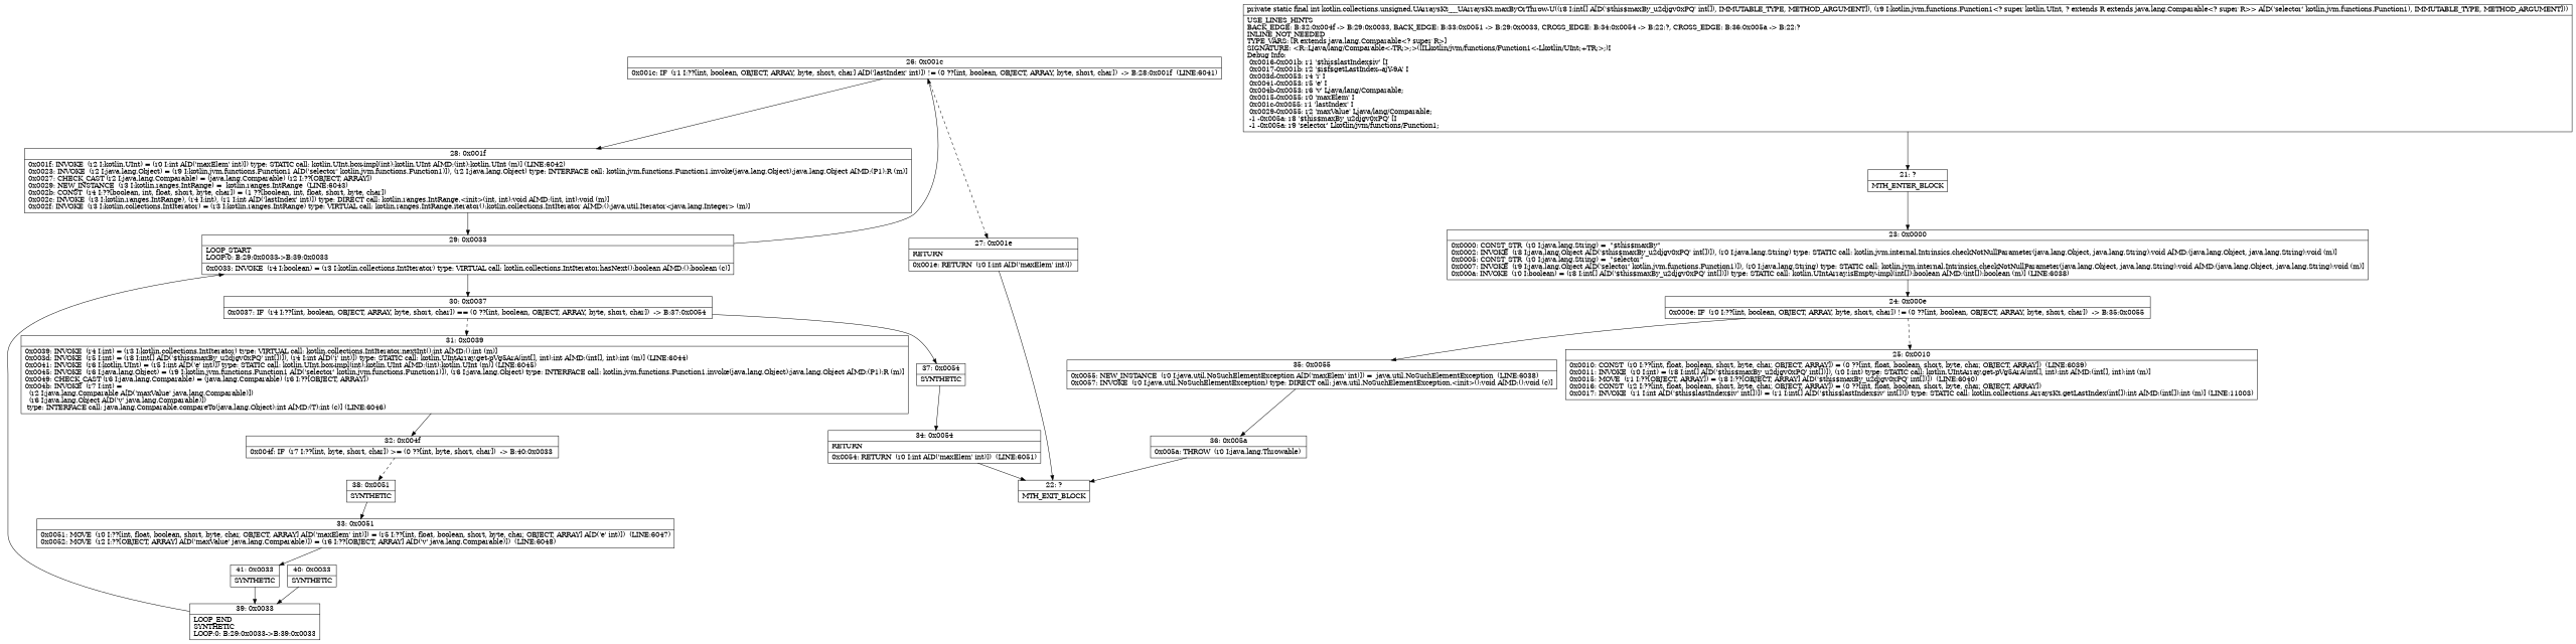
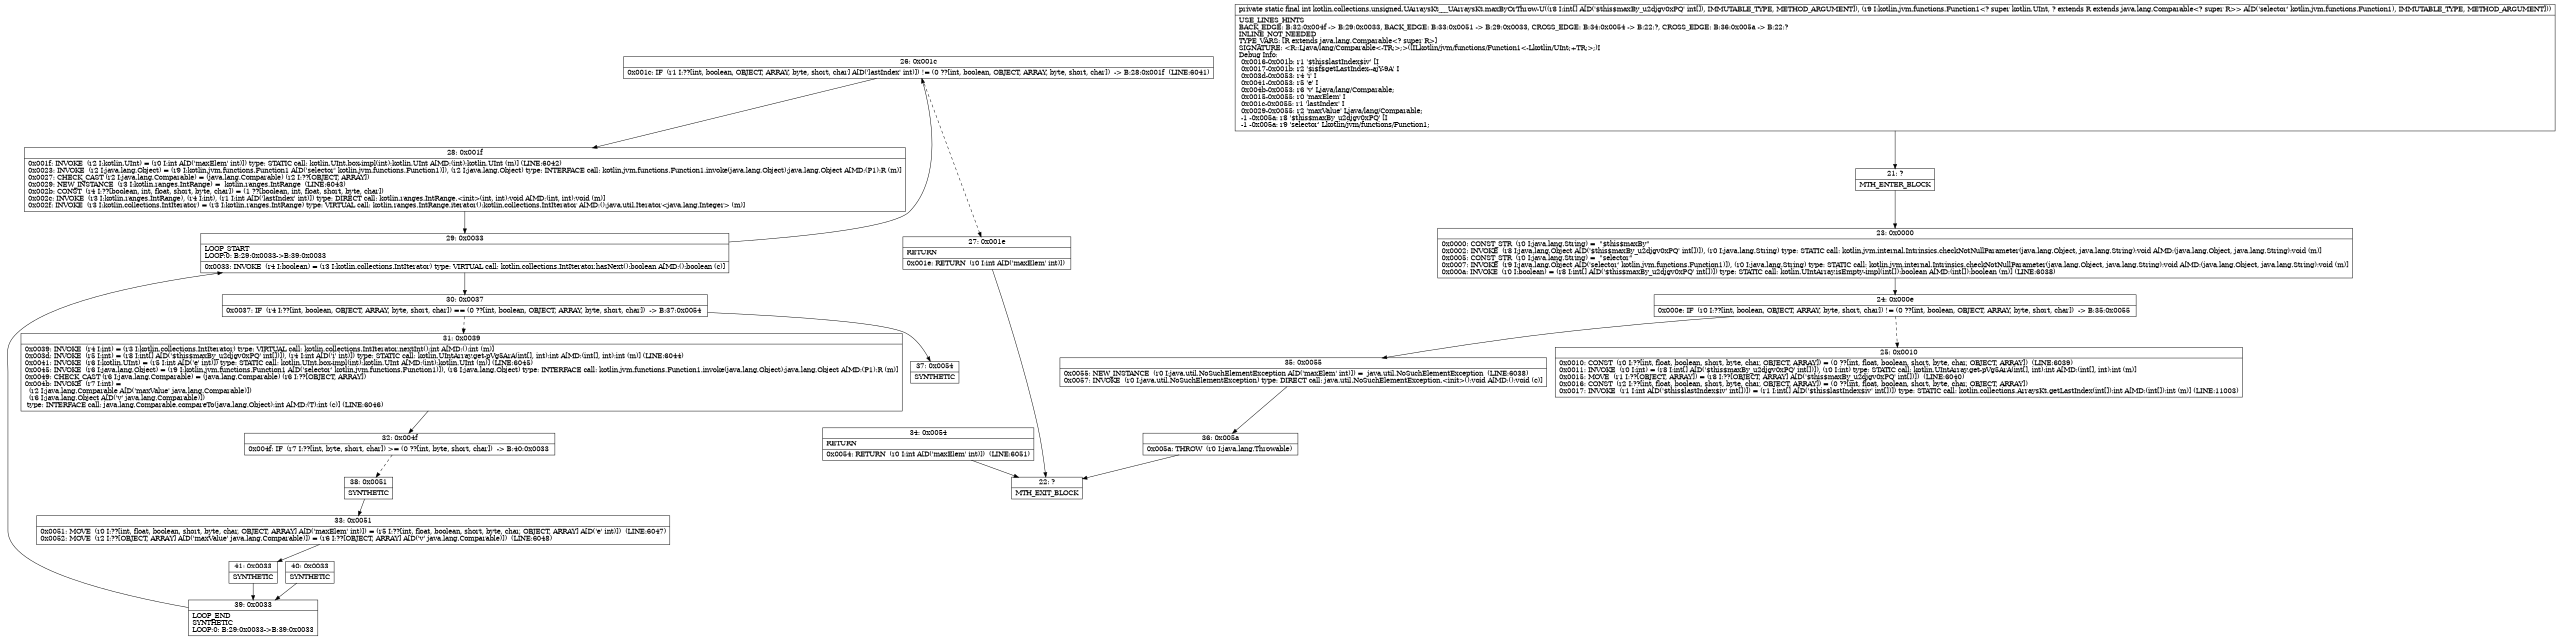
  digraph {
    node [shape=record]
    n1 [label="{21\:\ ?|MTH_ENTER_BLOCK\l}"]
    n2 [label="{23\:\ 0x0000|0x0000: CONST_STR  (r0 I:java.lang.String) =  \"$this$maxBy\" \l0x0002: INVOKE  (r8 I:java.lang.Object A[D('$this$maxBy_u2djgv0xPQ' int[])]), (r0 I:java.lang.String) type: STATIC call: kotlin.jvm.internal.Intrinsics.checkNotNullParameter(java.lang.Object, java.lang.String):void A[MD:(java.lang.Object, java.lang.String):void (m)]\l0x0005: CONST_STR  (r0 I:java.lang.String) =  \"selector\" \l0x0007: INVOKE  (r9 I:java.lang.Object A[D('selector' kotlin.jvm.functions.Function1)]), (r0 I:java.lang.String) type: STATIC call: kotlin.jvm.internal.Intrinsics.checkNotNullParameter(java.lang.Object, java.lang.String):void A[MD:(java.lang.Object, java.lang.String):void (m)]\l0x000a: INVOKE  (r0 I:boolean) = (r8 I:int[] A[D('$this$maxBy_u2djgv0xPQ' int[])]) type: STATIC call: kotlin.UIntArray.isEmpty\-impl(int[]):boolean A[MD:(int[]):boolean (m)] (LINE:6038)\l}"]
    n3 [label="{24\:\ 0x000e|0x000e: IF  (r0 I:??[int, boolean, OBJECT, ARRAY, byte, short, char]) != (0 ??[int, boolean, OBJECT, ARRAY, byte, short, char])  \-\> B:35:0x0055 \l}"]
    n4 [label="{25\:\ 0x0010|0x0010: CONST  (r0 I:??[int, float, boolean, short, byte, char, OBJECT, ARRAY]) = (0 ??[int, float, boolean, short, byte, char, OBJECT, ARRAY])  (LINE:6039)\l0x0011: INVOKE  (r0 I:int) = (r8 I:int[] A[D('$this$maxBy_u2djgv0xPQ' int[])]), (r0 I:int) type: STATIC call: kotlin.UIntArray.get\-pVg5ArA(int[], int):int A[MD:(int[], int):int (m)]\l0x0015: MOVE  (r1 I:??[OBJECT, ARRAY]) = (r8 I:??[OBJECT, ARRAY] A[D('$this$maxBy_u2djgv0xPQ' int[])])  (LINE:6040)\l0x0016: CONST  (r2 I:??[int, float, boolean, short, byte, char, OBJECT, ARRAY]) = (0 ??[int, float, boolean, short, byte, char, OBJECT, ARRAY]) \l0x0017: INVOKE  (r1 I:int A[D('$this$lastIndex$iv' int[])]) = (r1 I:int[] A[D('$this$lastIndex$iv' int[])]) type: STATIC call: kotlin.collections.ArraysKt.getLastIndex(int[]):int A[MD:(int[]):int (m)] (LINE:11003)\l}"]
    n5 [label="{35\:\ 0x0055|0x0055: NEW_INSTANCE  (r0 I:java.util.NoSuchElementException A[D('maxElem' int)]) =  java.util.NoSuchElementException  (LINE:6038)\l0x0057: INVOKE  (r0 I:java.util.NoSuchElementException) type: DIRECT call: java.util.NoSuchElementException.\<init\>():void A[MD:():void (c)]\l}"]
    n6 [label="{36\:\ 0x005a|0x005a: THROW  (r0 I:java.lang.Throwable) \l}"]
    n7 [label="{26\:\ 0x001c|0x001c: IF  (r1 I:??[int, boolean, OBJECT, ARRAY, byte, short, char] A[D('lastIndex' int)]) != (0 ??[int, boolean, OBJECT, ARRAY, byte, short, char])  \-\> B:28:0x001f  (LINE:6041)\l}"]
    n8 [label="{27\:\ 0x001e|RETURN\l|0x001e: RETURN  (r0 I:int A[D('maxElem' int)]) \l}"]
    n9 [label="{28\:\ 0x001f|0x001f: INVOKE  (r2 I:kotlin.UInt) = (r0 I:int A[D('maxElem' int)]) type: STATIC call: kotlin.UInt.box\-impl(int):kotlin.UInt A[MD:(int):kotlin.UInt (m)] (LINE:6042)\l0x0023: INVOKE  (r2 I:java.lang.Object) = (r9 I:kotlin.jvm.functions.Function1 A[D('selector' kotlin.jvm.functions.Function1)]), (r2 I:java.lang.Object) type: INTERFACE call: kotlin.jvm.functions.Function1.invoke(java.lang.Object):java.lang.Object A[MD:(P1):R (m)]\l0x0027: CHECK_CAST (r2 I:java.lang.Comparable) = (java.lang.Comparable) (r2 I:??[OBJECT, ARRAY]) \l0x0029: NEW_INSTANCE  (r3 I:kotlin.ranges.IntRange) =  kotlin.ranges.IntRange  (LINE:6043)\l0x002b: CONST  (r4 I:??[boolean, int, float, short, byte, char]) = (1 ??[boolean, int, float, short, byte, char]) \l0x002c: INVOKE  (r3 I:kotlin.ranges.IntRange), (r4 I:int), (r1 I:int A[D('lastIndex' int)]) type: DIRECT call: kotlin.ranges.IntRange.\<init\>(int, int):void A[MD:(int, int):void (m)]\l0x002f: INVOKE  (r3 I:kotlin.collections.IntIterator) = (r3 I:kotlin.ranges.IntRange) type: VIRTUAL call: kotlin.ranges.IntRange.iterator():kotlin.collections.IntIterator A[MD:():java.util.Iterator\<java.lang.Integer\> (m)]\l}"]
    n10 [label="{22\:\ ?|MTH_EXIT_BLOCK\l}"]
    n11 [label="{29\:\ 0x0033|LOOP_START\lLOOP:0: B:29:0x0033\-\>B:39:0x0033\l|0x0033: INVOKE  (r4 I:boolean) = (r3 I:kotlin.collections.IntIterator) type: VIRTUAL call: kotlin.collections.IntIterator.hasNext():boolean A[MD:():boolean (c)]\l}"]
    n12 [label="{30\:\ 0x0037|0x0037: IF  (r4 I:??[int, boolean, OBJECT, ARRAY, byte, short, char]) == (0 ??[int, boolean, OBJECT, ARRAY, byte, short, char])  \-\> B:37:0x0054 \l}"]
    n13 [label="{31\:\ 0x0039|0x0039: INVOKE  (r4 I:int) = (r3 I:kotlin.collections.IntIterator) type: VIRTUAL call: kotlin.collections.IntIterator.nextInt():int A[MD:():int (m)]\l0x003d: INVOKE  (r5 I:int) = (r8 I:int[] A[D('$this$maxBy_u2djgv0xPQ' int[])]), (r4 I:int A[D('i' int)]) type: STATIC call: kotlin.UIntArray.get\-pVg5ArA(int[], int):int A[MD:(int[], int):int (m)] (LINE:6044)\l0x0041: INVOKE  (r6 I:kotlin.UInt) = (r5 I:int A[D('e' int)]) type: STATIC call: kotlin.UInt.box\-impl(int):kotlin.UInt A[MD:(int):kotlin.UInt (m)] (LINE:6045)\l0x0045: INVOKE  (r6 I:java.lang.Object) = (r9 I:kotlin.jvm.functions.Function1 A[D('selector' kotlin.jvm.functions.Function1)]), (r6 I:java.lang.Object) type: INTERFACE call: kotlin.jvm.functions.Function1.invoke(java.lang.Object):java.lang.Object A[MD:(P1):R (m)]\l0x0049: CHECK_CAST (r6 I:java.lang.Comparable) = (java.lang.Comparable) (r6 I:??[OBJECT, ARRAY]) \l0x004b: INVOKE  (r7 I:int) = \l  (r2 I:java.lang.Comparable A[D('maxValue' java.lang.Comparable)])\l  (r6 I:java.lang.Object A[D('v' java.lang.Comparable)])\l type: INTERFACE call: java.lang.Comparable.compareTo(java.lang.Object):int A[MD:(T):int (c)] (LINE:6046)\l}"]
    n14 [label="{37\:\ 0x0054|SYNTHETIC\l}"]
    n15 [label="{32\:\ 0x004f|0x004f: IF  (r7 I:??[int, byte, short, char]) \>= (0 ??[int, byte, short, char])  \-\> B:40:0x0033 \l}"]
    n16 [label="{34\:\ 0x0054|RETURN\l|0x0054: RETURN  (r0 I:int A[D('maxElem' int)])  (LINE:6051)\l}"]
    n17 [label="{38\:\ 0x0051|SYNTHETIC\l}"]
    n18 [label="{33\:\ 0x0051|0x0051: MOVE  (r0 I:??[int, float, boolean, short, byte, char, OBJECT, ARRAY] A[D('maxElem' int)]) = (r5 I:??[int, float, boolean, short, byte, char, OBJECT, ARRAY] A[D('e' int)])  (LINE:6047)\l0x0052: MOVE  (r2 I:??[OBJECT, ARRAY] A[D('maxValue' java.lang.Comparable)]) = (r6 I:??[OBJECT, ARRAY] A[D('v' java.lang.Comparable)])  (LINE:6048)\l}"]
    n19 [label="{40\:\ 0x0033|SYNTHETIC\l}"]
    n20 [label="{39\:\ 0x0033|LOOP_END\lSYNTHETIC\lLOOP:0: B:29:0x0033\-\>B:39:0x0033\l}"]
    n21 [label="{41\:\ 0x0033|SYNTHETIC\l}"]
    n22 [label="{private static final int kotlin.collections.unsigned.UArraysKt___UArraysKt.maxByOrThrow\-U((r8 I:int[] A[D('$this$maxBy_u2djgv0xPQ' int[]), IMMUTABLE_TYPE, METHOD_ARGUMENT]), (r9 I:kotlin.jvm.functions.Function1\<? super kotlin.UInt, ? extends R extends java.lang.Comparable\<? super R\>\> A[D('selector' kotlin.jvm.functions.Function1), IMMUTABLE_TYPE, METHOD_ARGUMENT]))  | USE_LINES_HINTS\lBACK_EDGE: B:32:0x004f \-\> B:29:0x0033, BACK_EDGE: B:33:0x0051 \-\> B:29:0x0033, CROSS_EDGE: B:34:0x0054 \-\> B:22:?, CROSS_EDGE: B:36:0x005a \-\> B:22:?\lINLINE_NOT_NEEDED\lTYPE_VARS: [R extends java.lang.Comparable\<? super R\>]\lSIGNATURE: \<R::Ljava\/lang\/Comparable\<\-TR;\>;\>([ILkotlin\/jvm\/functions\/Function1\<\-Lkotlin\/UInt;+TR;\>;)I\lDebug Info:\l  0x0016\-0x001b: r1 '$this$lastIndex$iv' [I\l  0x0017\-0x001b: r2 '$i$f$getLastIndex\-\-ajY\-9A' I\l  0x003d\-0x0053: r4 'i' I\l  0x0041\-0x0053: r5 'e' I\l  0x004b\-0x0053: r6 'v' Ljava\/lang\/Comparable;\l  0x0015\-0x0055: r0 'maxElem' I\l  0x001c\-0x0055: r1 'lastIndex' I\l  0x0029\-0x0055: r2 'maxValue' Ljava\/lang\/Comparable;\l  \-1 \-0x005a: r8 '$this$maxBy_u2djgv0xPQ' [I\l  \-1 \-0x005a: r9 'selector' Lkotlin\/jvm\/functions\/Function1;\l}"]
    n1 -> n2
    n2 -> n3
    n3 -> n4 [style=dashed]
    n3 -> n5
    n5 -> n6
    n6 -> n10
    n7 -> n8 [style=dashed]
    n7 -> n9
    n8 -> n10
    n9 -> n11
    n11 -> n7
    n11 -> n12
    n12 -> n13 [style=dashed]
    n12 -> n14
    n13 -> n15
-   n14 -> n16
    n15 -> n17 [style=dashed]
    n16 -> n10
    n17 -> n18
    n18 -> n21
    n19 -> n20
    n20 -> n11
    n21 -> n20
    n22 -> n1
  }
